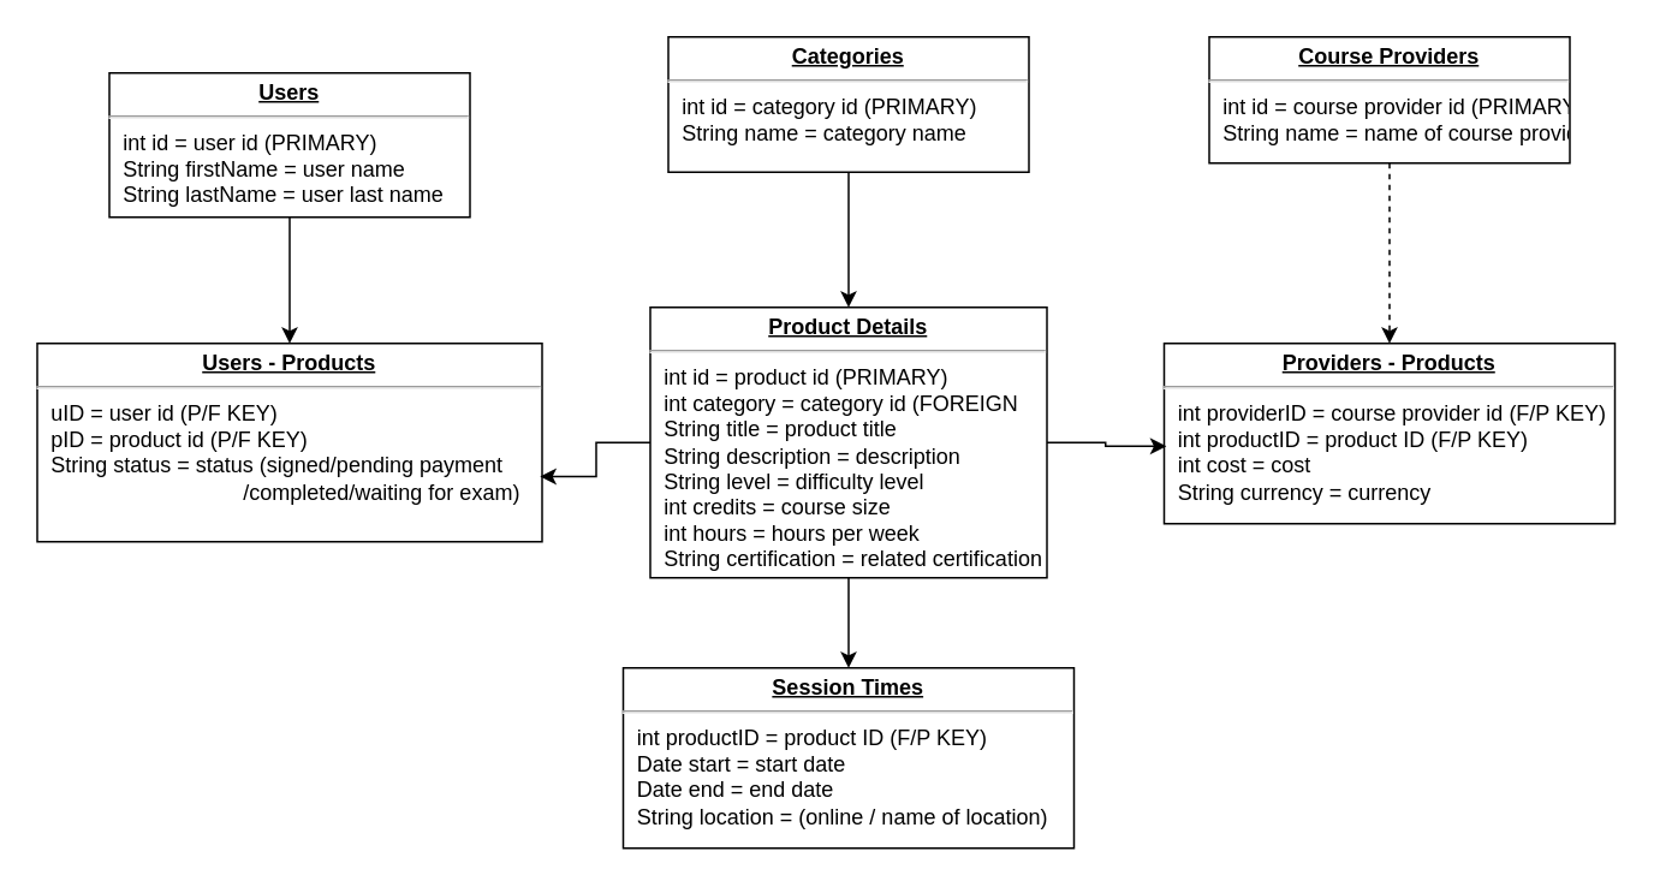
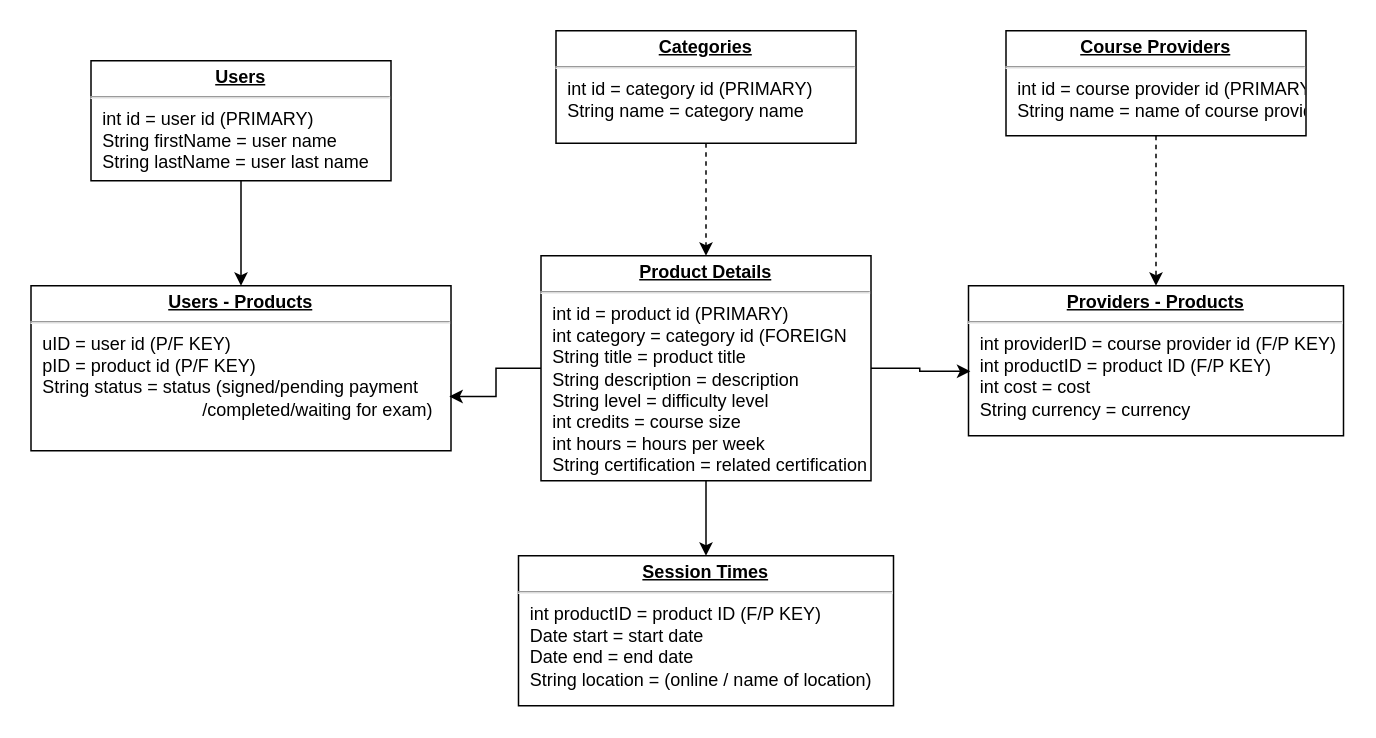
  <mxCell id="0" />
  <mxCell id="1" parent="0" />
- <mxCell id="2" style="edgeStyle=orthogonalEdgeStyle;rounded=0;orthogonalLoop=1;jettySize=auto;html=1;entryX=0.5;entryY=0;entryDx=0;entryDy=0;" edge="1" parent="1" source="3" target="5"><mxGeometry relative="1" as="geometry" /></mxCell>
+ <mxCell id="2" style="edgeStyle=orthogonalEdgeStyle;rounded=0;orthogonalLoop=1;jettySize=auto;html=1;entryX=0.5;entryY=0;entryDx=0;entryDy=0;dashed=1;" edge="1" parent="1" source="3" target="5"><mxGeometry relative="1" as="geometry" /></mxCell>
  <mxCell id="3" value="&lt;p style=&quot;margin: 0px ; margin-top: 4px ; text-align: center ; text-decoration: underline&quot;&gt;&lt;b&gt;Categories&lt;/b&gt;&lt;/p&gt;&lt;hr&gt;&lt;p style=&quot;margin: 0px ; margin-left: 8px&quot;&gt;int id = category id (PRIMARY)&lt;br&gt;&lt;/p&gt;&lt;p style=&quot;margin: 0px ; margin-left: 8px&quot;&gt;String name = category name&lt;br&gt;&lt;br&gt;&lt;/p&gt;" style="verticalAlign=top;align=left;overflow=fill;fontSize=12;fontFamily=Helvetica;html=1;rounded=0;shadow=0;comic=0;labelBackgroundColor=none;strokeWidth=1" parent="1" vertex="1"><mxGeometry x="370" y="20" width="200" height="75" as="geometry" /></mxCell>
  <mxCell id="4" style="edgeStyle=orthogonalEdgeStyle;rounded=0;orthogonalLoop=1;jettySize=auto;html=1;entryX=0.5;entryY=0;entryDx=0;entryDy=0;" edge="1" parent="1" source="5" target="9"><mxGeometry relative="1" as="geometry" /></mxCell>
  <mxCell id="5" value="&lt;p style=&quot;margin: 0px ; margin-top: 4px ; text-align: center ; text-decoration: underline&quot;&gt;&lt;b&gt;Product Details&lt;/b&gt;&lt;/p&gt;&lt;hr&gt;&lt;p style=&quot;margin: 0px ; margin-left: 8px&quot;&gt;int id = product id (PRIMARY)&lt;br&gt;&lt;/p&gt;&lt;p style=&quot;margin: 0px ; margin-left: 8px&quot;&gt;int category = category id (FOREIGN&lt;/p&gt;&lt;p style=&quot;margin: 0px ; margin-left: 8px&quot;&gt;String title = product title&lt;br&gt;&lt;/p&gt;&lt;p style=&quot;margin: 0px ; margin-left: 8px&quot;&gt;String description = description&lt;/p&gt;&lt;p style=&quot;margin: 0px ; margin-left: 8px&quot;&gt;String level = difficulty level&lt;/p&gt;&lt;p style=&quot;margin: 0px ; margin-left: 8px&quot;&gt;int credits = course size&lt;/p&gt;&lt;p style=&quot;margin: 0px ; margin-left: 8px&quot;&gt;int hours = hours per week&lt;/p&gt;&lt;p style=&quot;margin: 0px ; margin-left: 8px&quot;&gt;String certification = related certification&lt;/p&gt;&lt;p style=&quot;margin: 0px ; margin-left: 8px&quot;&gt;&lt;br&gt;&lt;/p&gt;" style="verticalAlign=top;align=left;overflow=fill;fontSize=12;fontFamily=Helvetica;html=1;rounded=0;shadow=0;comic=0;labelBackgroundColor=none;strokeWidth=1" vertex="1" parent="1"><mxGeometry x="360" y="170" width="220" height="150" as="geometry" /></mxCell>
  <mxCell id="6" style="edgeStyle=orthogonalEdgeStyle;rounded=0;orthogonalLoop=1;jettySize=auto;html=1;dashed=1;" edge="1" parent="1" source="7" target="8"><mxGeometry relative="1" as="geometry" /></mxCell>
  <mxCell id="7" value="&lt;p style=&quot;margin: 0px ; margin-top: 4px ; text-align: center ; text-decoration: underline&quot;&gt;&lt;b&gt;Course Providers&lt;/b&gt;&lt;/p&gt;&lt;hr&gt;&lt;p style=&quot;margin: 0px ; margin-left: 8px&quot;&gt;int id = course provider id (PRIMARY)&lt;br&gt;&lt;/p&gt;&lt;p style=&quot;margin: 0px ; margin-left: 8px&quot;&gt;String name = name of course provider&lt;br&gt;&lt;/p&gt;&lt;p style=&quot;margin: 0px ; margin-left: 8px&quot;&gt;&lt;br&gt;&lt;/p&gt;&lt;p style=&quot;margin: 0px ; margin-left: 8px&quot;&gt;&lt;br&gt;&lt;/p&gt;" style="verticalAlign=top;align=left;overflow=fill;fontSize=12;fontFamily=Helvetica;html=1;rounded=0;shadow=0;comic=0;labelBackgroundColor=none;strokeWidth=1" vertex="1" parent="1"><mxGeometry x="670" y="20" width="200" height="70" as="geometry" /></mxCell>
  <mxCell id="8" value="&lt;p style=&quot;margin: 0px ; margin-top: 4px ; text-align: center ; text-decoration: underline&quot;&gt;&lt;b&gt;Providers - Products&lt;/b&gt;&lt;/p&gt;&lt;hr&gt;&lt;p style=&quot;margin: 0px ; margin-left: 8px&quot;&gt;int providerID = course provider id (F/P KEY)&lt;/p&gt;&lt;p style=&quot;margin: 0px ; margin-left: 8px&quot;&gt;int productID = product ID (F/P KEY)&lt;/p&gt;&lt;p style=&quot;margin: 0px ; margin-left: 8px&quot;&gt;int cost = cost&lt;/p&gt;&lt;p style=&quot;margin: 0px ; margin-left: 8px&quot;&gt;String currency = currency&lt;/p&gt;&lt;p style=&quot;margin: 0px ; margin-left: 8px&quot;&gt;&lt;br&gt;&lt;/p&gt;&lt;p style=&quot;margin: 0px ; margin-left: 8px&quot;&gt;&lt;br&gt;&lt;/p&gt;&lt;p style=&quot;margin: 0px ; margin-left: 8px&quot;&gt;&lt;br&gt;&lt;/p&gt;" style="verticalAlign=top;align=left;overflow=fill;fontSize=12;fontFamily=Helvetica;html=1;rounded=0;shadow=0;comic=0;labelBackgroundColor=none;strokeWidth=1" vertex="1" parent="1"><mxGeometry x="645" y="190" width="250" height="100" as="geometry" /></mxCell>
  <mxCell id="9" value="&lt;p style=&quot;margin: 0px ; margin-top: 4px ; text-align: center ; text-decoration: underline&quot;&gt;&lt;b&gt;Session Times&lt;/b&gt;&lt;/p&gt;&lt;hr&gt;&lt;p style=&quot;margin: 0px ; margin-left: 8px&quot;&gt;&lt;span style=&quot;background-color: initial;&quot;&gt;int productID = product ID (F/P KEY)&lt;/span&gt;&lt;br&gt;&lt;/p&gt;&lt;p style=&quot;margin: 0px ; margin-left: 8px&quot;&gt;Date start = start date&lt;/p&gt;&lt;p style=&quot;margin: 0px ; margin-left: 8px&quot;&gt;Date end = end date&lt;/p&gt;&lt;p style=&quot;margin: 0px ; margin-left: 8px&quot;&gt;String location = (online / name of location)&lt;/p&gt;&lt;p style=&quot;margin: 0px ; margin-left: 8px&quot;&gt;&lt;br&gt;&lt;/p&gt;&lt;p style=&quot;margin: 0px ; margin-left: 8px&quot;&gt;&lt;br&gt;&lt;/p&gt;&lt;p style=&quot;margin: 0px ; margin-left: 8px&quot;&gt;&lt;br&gt;&lt;/p&gt;" style="verticalAlign=top;align=left;overflow=fill;fontSize=12;fontFamily=Helvetica;html=1;rounded=0;shadow=0;comic=0;labelBackgroundColor=none;strokeWidth=1" vertex="1" parent="1"><mxGeometry x="345" y="370" width="250" height="100" as="geometry" /></mxCell>
  <mxCell id="10" style="edgeStyle=orthogonalEdgeStyle;rounded=0;orthogonalLoop=1;jettySize=auto;html=1;entryX=0.5;entryY=0;entryDx=0;entryDy=0;" edge="1" parent="1" source="11" target="12"><mxGeometry relative="1" as="geometry" /></mxCell>
  <mxCell id="11" value="&lt;p style=&quot;margin: 0px ; margin-top: 4px ; text-align: center ; text-decoration: underline&quot;&gt;&lt;b&gt;Users&lt;/b&gt;&lt;/p&gt;&lt;hr&gt;&lt;p style=&quot;margin: 0px ; margin-left: 8px&quot;&gt;int id = user id (PRIMARY)&lt;br&gt;&lt;/p&gt;&lt;p style=&quot;margin: 0px ; margin-left: 8px&quot;&gt;String firstName = user name&lt;/p&gt;&lt;p style=&quot;margin: 0px ; margin-left: 8px&quot;&gt;String lastName = user last name&lt;br&gt;&lt;br&gt;&lt;/p&gt;" style="verticalAlign=top;align=left;overflow=fill;fontSize=12;fontFamily=Helvetica;html=1;rounded=0;shadow=0;comic=0;labelBackgroundColor=none;strokeWidth=1" vertex="1" parent="1"><mxGeometry x="60" y="40" width="200" height="80" as="geometry" /></mxCell>
  <mxCell id="12" value="&lt;p style=&quot;margin: 0px ; margin-top: 4px ; text-align: center ; text-decoration: underline&quot;&gt;&lt;b&gt;Users - Products&lt;/b&gt;&lt;/p&gt;&lt;hr&gt;&lt;p style=&quot;margin: 0px ; margin-left: 8px&quot;&gt;uID = user id (P/F KEY)&lt;br&gt;&lt;/p&gt;&lt;p style=&quot;margin: 0px ; margin-left: 8px&quot;&gt;pID = product id (P/F KEY)&lt;/p&gt;&lt;p style=&quot;margin: 0px ; margin-left: 8px&quot;&gt;String status = status (signed/pending payment&lt;/p&gt;&lt;p style=&quot;margin: 0px ; margin-left: 8px&quot;&gt;&lt;span style=&quot;white-space: pre;&quot;&gt;&#09;&lt;/span&gt;&lt;span style=&quot;white-space: pre;&quot;&gt;&#09;&lt;/span&gt;&lt;span style=&quot;white-space: pre;&quot;&gt;&#09;&lt;/span&gt;&lt;span style=&quot;white-space: pre;&quot;&gt;&#09;&lt;/span&gt;/completed/waiting for exam)&lt;/p&gt;" style="verticalAlign=top;align=left;overflow=fill;fontSize=12;fontFamily=Helvetica;html=1;rounded=0;shadow=0;comic=0;labelBackgroundColor=none;strokeWidth=1" vertex="1" parent="1"><mxGeometry x="20" y="190" width="280" height="110" as="geometry" /></mxCell>
  <mxCell id="13" style="edgeStyle=orthogonalEdgeStyle;rounded=0;orthogonalLoop=1;jettySize=auto;html=1;entryX=0.005;entryY=0.57;entryDx=0;entryDy=0;entryPerimeter=0;" edge="1" parent="1" source="5" target="8"><mxGeometry relative="1" as="geometry" /></mxCell>
  <mxCell id="14" style="edgeStyle=orthogonalEdgeStyle;rounded=0;orthogonalLoop=1;jettySize=auto;html=1;entryX=0.996;entryY=0.671;entryDx=0;entryDy=0;entryPerimeter=0;" edge="1" parent="1" source="5" target="12"><mxGeometry relative="1" as="geometry" /></mxCell>
